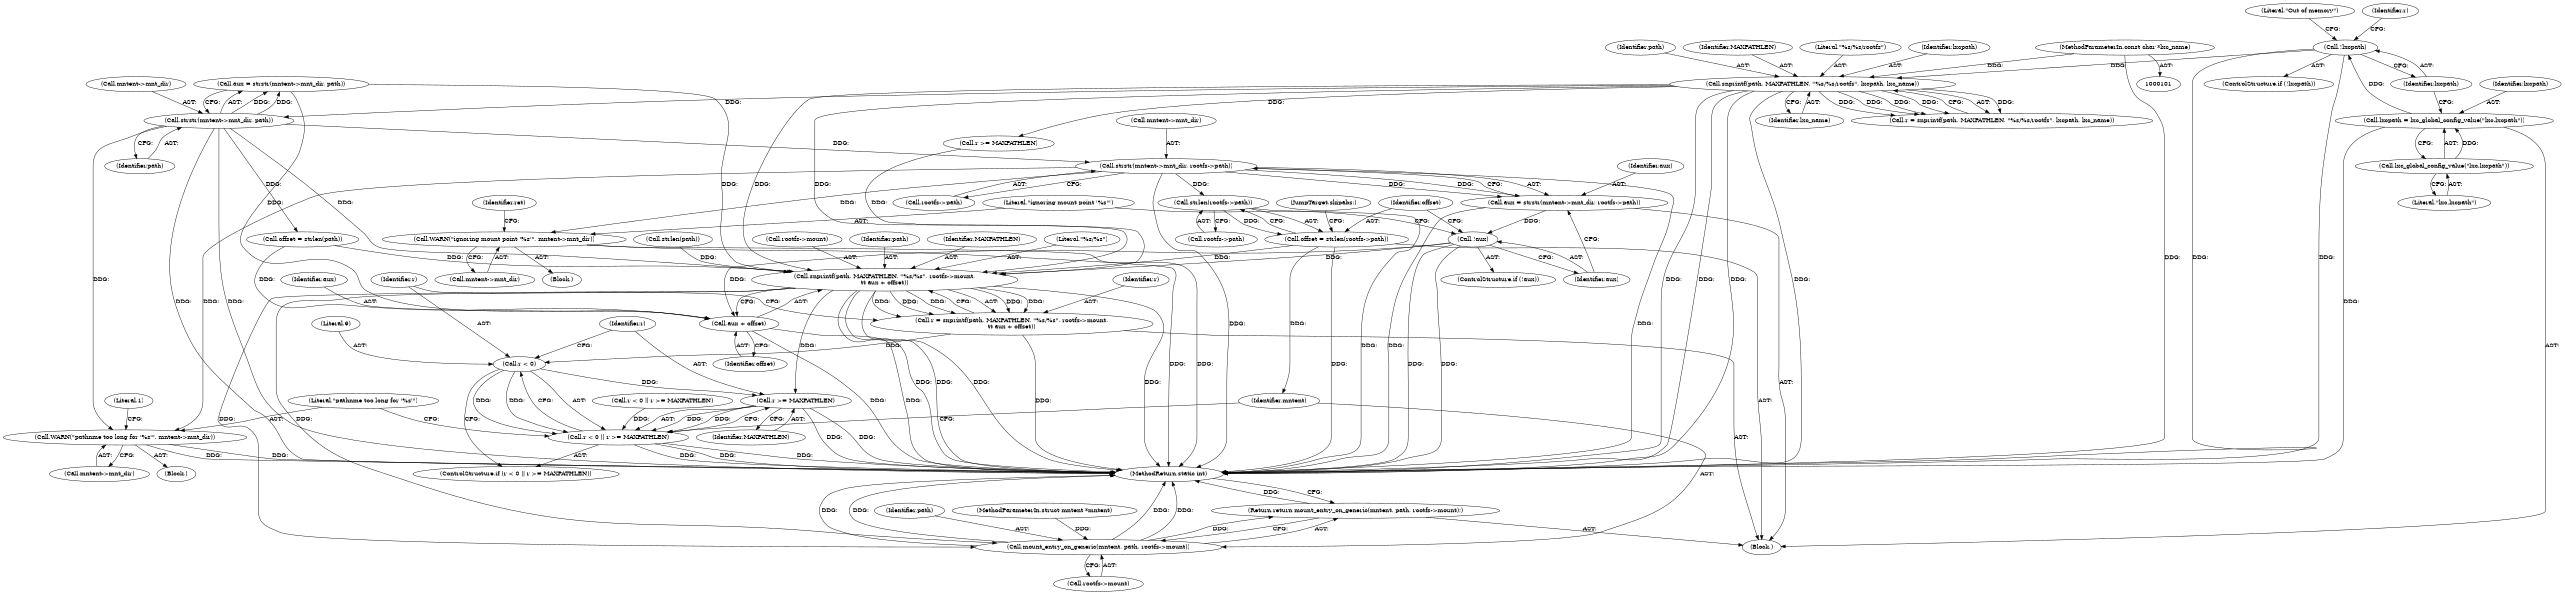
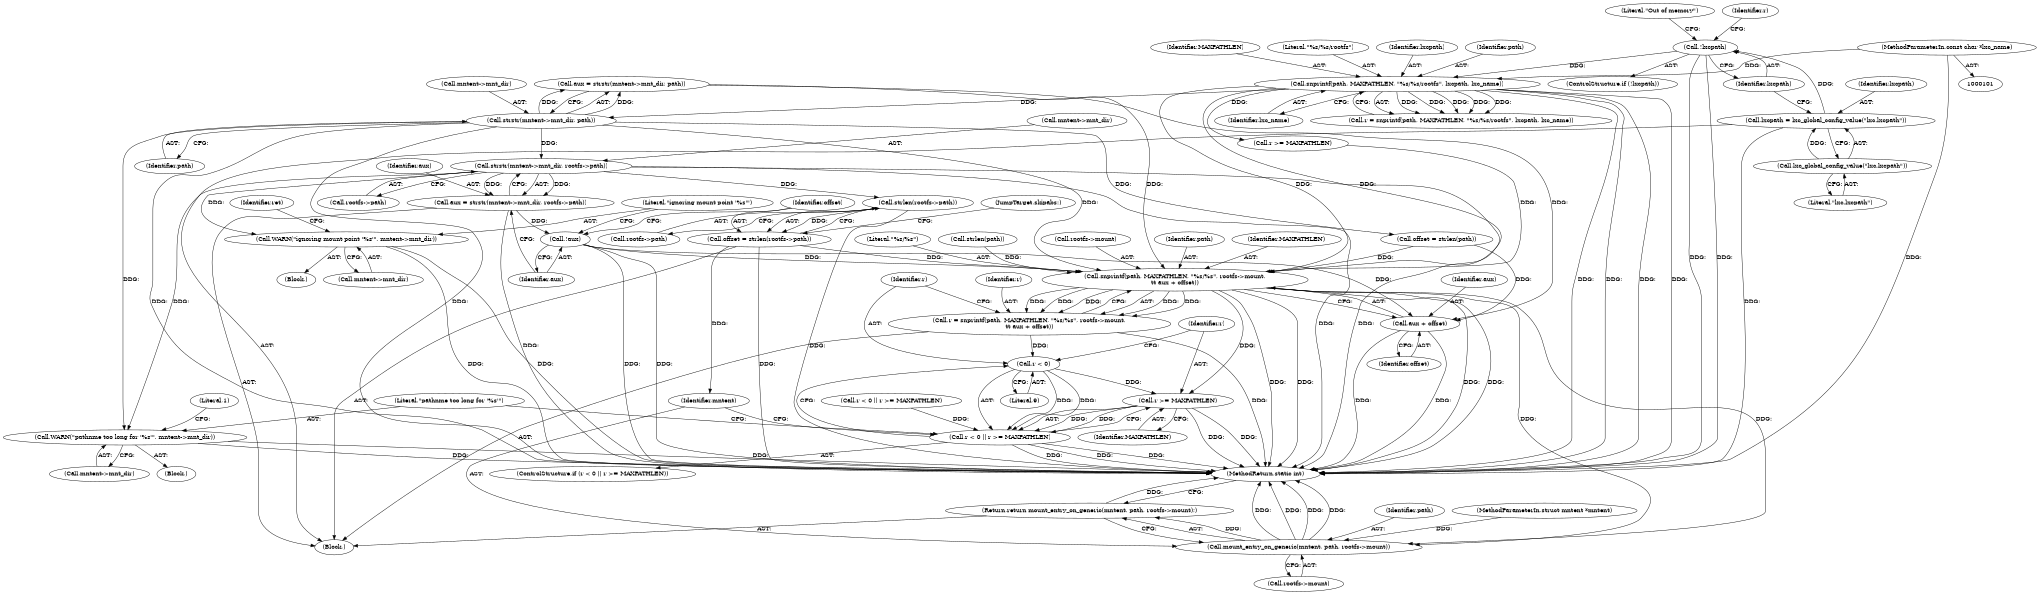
  digraph {
    n1 [label="(Call,strstr(mntent->mnt_dir, rootfs->path))"]
    n2 [label="(Call,aux = strstr(mntent->mnt_dir, rootfs->path))"]
    n3 [label="(Call,WARN(\"ignoring mount point '%s'\", mntent->mnt_dir))"]
    n4 [label="(Call,strlen(rootfs->path))"]
    n5 [label="(Call,WARN(\"pathnme too long for '%s'\", mntent->mnt_dir))"]
    n6 [label="(Call,rootfs->path)"]
    n7 [label="(MethodReturn,static int)"]
    n8 [label="(Block,)"]
    n9 [label="(Call,!aux)"]
    n10 [label="(Call,mntent->mnt_dir)"]
    n11 [label="(Block,)"]
    n12 [label="(Call,offset = strlen(rootfs->path))"]
    n13 [label="(Call,rootfs->path)"]
    n14 [label="(Block,)"]
    n15 [label="(Call,mntent->mnt_dir)"]
    n16 [label="(Return,return mount_entry_on_generic(mntent, path, rootfs->mount);)"]
    n17 [label="(Call,strstr(mntent->mnt_dir, path))"]
    n18 [label="(Call,snprintf(path, MAXPATHLEN, \"%s/%s\", rootfs->mount,\n\t\t aux + offset))"]
    n19 [label="(Call,aux = strstr(mntent->mnt_dir, path))"]
    n20 [label="(Identifier,path)"]
    n21 [label="(Call,offset = strlen(path))"]
    n22 [label="(Call,aux + offset)"]
    n23 [label="(Call,r = snprintf(path, MAXPATHLEN, \"%s/%s\", rootfs->mount,\n\t\t aux + offset))"]
    n24 [label="(Call,r >= MAXPATHLEN)"]
    n25 [label="(Call,mount_entry_on_generic(mntent, path, rootfs->mount))"]
    n26 [label="(Call,strlen(path))"]
    n27 [label="(Call,snprintf(path, MAXPATHLEN, \"%s/%s/rootfs\", lxcpath, lxc_name))"]
    n28 [label="(Identifier,lxc_name)"]
    n29 [label="(Call,r = snprintf(path, MAXPATHLEN, \"%s/%s/rootfs\", lxcpath, lxc_name))"]
    n30 [label="(Call,r >= MAXPATHLEN)"]
    n31 [label="(Call,!lxcpath)"]
    n32 [label="(ControlStructure,if (!lxcpath))"]
    n33 [label="(Identifier,lxcpath)"]
    n34 [label="(Call,lxcpath = lxc_global_config_value(\"lxc.lxcpath\"))"]
    n35 [label="(Call,lxc_global_config_value(\"lxc.lxcpath\"))"]
    n36 [label="(Literal,\"lxc.lxcpath\")"]
    n37 [label="(MethodParameterIn,const char *lxc_name)"]
    1000101
-   n39 [label="(ControlStructure,if (!aux))"]
    n40 [label="(Identifier,aux)"]
    n41 [label="(Identifier,offset)"]
    n42 [label="(Call,r < 0)"]
    n43 [label="(Call,r < 0 || r >= MAXPATHLEN)"]
    n44 [label="(Identifier,MAXPATHLEN)"]
    n45 [label="(Call,rootfs->mount)"]
    n46 [label="(Literal,9)"]
    n47 [label="(ControlStructure,if (r < 0 || r >= MAXPATHLEN))"]
    n48 [label="(Identifier,mntent)"]
    n49 [label="(Identifier,aux)"]
    n50 [label="(Call,rootfs->mount)"]
    n51 [label="(Identifier,lxcpath)"]
    n52 [label="(Identifier,ret)"]
    n53 [label="(Literal,\"Out of memory\")"]
    n54 [label="(Identifier,aux)"]
    n55 [label="(Literal,\"%s/%s/rootfs\")"]
    n56 [label="(Call,mntent->mnt_dir)"]
    n57 [label="(Identifier,lxcpath)"]
    n58 [label="(Identifier,path)"]
    n59 [label="(Identifier,r)"]
    n60 [label="(Identifier,r)"]
    n61 [label="(JumpTarget,skipabs:)"]
    n62 [label="(Call,mntent->mnt_dir)"]
    n63 [label="(Identifier,MAXPATHLEN)"]
    n64 [label="(Identifier,path)"]
    n65 [label="(Literal,\"ignoring mount point '%s'\")"]
    n66 [label="(Identifier,path)"]
    n67 [label="(Literal,\"%s/%s\")"]
    n68 [label="(Literal,\"pathnme too long for '%s'\")"]
    n69 [label="(Call,r < 0 || r >= MAXPATHLEN)"]
    n70 [label="(Identifier,offset)"]
    n71 [label="(MethodParameterIn,struct mntent *mntent)"]
    n72 [label="(Identifier,r)"]
    n73 [label="(Literal,1)"]
    n74 [label="(Identifier,r)"]
    n75 [label="(Identifier,MAXPATHLEN)"]
    n1 -> n2 [label="AST: "]
    n1 -> n2 [label="DDG: "]
    n1 -> n2 [label="DDG: "]
    n1 -> n3 [label="DDG: "]
    n1 -> n4 [label="DDG: "]
    n1 -> n5 [label="DDG: "]
    n1 -> n6 [label="CFG: "]
    n1 -> n7 [label="DDG: "]
    n1 -> n7 [label="DDG: "]
    n2 -> n1 [label="CFG: "]
    n2 -> n7 [label="DDG: "]
    n2 -> n8 [label="AST: "]
    n2 -> n9 [label="DDG: "]
    n3 -> n7 [label="DDG: "]
    n3 -> n7 [label="DDG: "]
    n3 -> n10 [label="CFG: "]
    n3 -> n11 [label="AST: "]
    n4 -> n7 [label="DDG: "]
    n4 -> n12 [label="AST: "]
    n4 -> n12 [label="DDG: "]
    n4 -> n13 [label="CFG: "]
    n5 -> n7 [label="DDG: "]
    n5 -> n7 [label="DDG: "]
    n5 -> n14 [label="AST: "]
    n5 -> n15 [label="CFG: "]
    n6 -> n1 [label="AST: "]
    n7 -> n16 [label="CFG: "]
    n9 -> n7 [label="DDG: "]
    n9 -> n7 [label="DDG: "]
    n9 -> n18 [label="DDG: "]
    n9 -> n22 [label="DDG: "]
-   n9 -> n39 [label="AST: "]
    n9 -> n40 [label="CFG: "]
    n10 -> n3 [label="AST: "]
    n12 -> n4 [label="CFG: "]
    n12 -> n7 [label="DDG: "]
    n12 -> n8 [label="AST: "]
    n12 -> n18 [label="DDG: "]
    n12 -> n48 [label="DDG: "]
    n13 -> n4 [label="AST: "]
    n15 -> n5 [label="AST: "]
    n16 -> n7 [label="DDG: "]
    n16 -> n8 [label="AST: "]
    n16 -> n25 [label="CFG: "]
    n17 -> n1 [label="DDG: "]
    n17 -> n5 [label="DDG: "]
    n17 -> n7 [label="DDG: "]
    n17 -> n7 [label="DDG: "]
    n17 -> n18 [label="DDG: "]
    n17 -> n19 [label="AST: "]
    n17 -> n19 [label="DDG: "]
    n17 -> n19 [label="DDG: "]
    n17 -> n20 [label="CFG: "]
    n17 -> n21 [label="DDG: "]
    n18 -> n7 [label="DDG: "]
    n18 -> n7 [label="DDG: "]
    n18 -> n7 [label="DDG: "]
    n18 -> n7 [label="DDG: "]
    n18 -> n22 [label="CFG: "]
    n18 -> n23 [label="AST: "]
    n18 -> n23 [label="DDG: "]
    n18 -> n23 [label="DDG: "]
    n18 -> n23 [label="DDG: "]
    n18 -> n23 [label="DDG: "]
    n18 -> n23 [label="DDG: "]
    n18 -> n24 [label="DDG: "]
    n18 -> n25 [label="DDG: "]
    n18 -> n25 [label="DDG: "]
    n19 -> n17 [label="CFG: "]
    n19 -> n18 [label="DDG: "]
    n19 -> n22 [label="DDG: "]
    n20 -> n17 [label="AST: "]
    n21 -> n18 [label="DDG: "]
    n21 -> n22 [label="DDG: "]
    n22 -> n7 [label="DDG: "]
    n22 -> n7 [label="DDG: "]
    n22 -> n18 [label="AST: "]
    n22 -> n41 [label="CFG: "]
    n23 -> n7 [label="DDG: "]
    n23 -> n8 [label="AST: "]
    n23 -> n18 [label="CFG: "]
    n23 -> n42 [label="DDG: "]
    n24 -> n7 [label="DDG: "]
    n24 -> n7 [label="DDG: "]
    n24 -> n43 [label="AST: "]
    n24 -> n43 [label="DDG: "]
    n24 -> n43 [label="DDG: "]
    n24 -> n44 [label="CFG: "]
    n25 -> n7 [label="DDG: "]
    n25 -> n7 [label="DDG: "]
    n25 -> n7 [label="DDG: "]
    n25 -> n7 [label="DDG: "]
    n25 -> n16 [label="AST: "]
    n25 -> n16 [label="DDG: "]
    n25 -> n45 [label="CFG: "]
    n26 -> n18 [label="DDG: "]
    n27 -> n7 [label="DDG: "]
    n27 -> n7 [label="DDG: "]
    n27 -> n7 [label="DDG: "]
    n27 -> n7 [label="DDG: "]
    n27 -> n17 [label="DDG: "]
    n27 -> n18 [label="DDG: "]
    n27 -> n18 [label="DDG: "]
    n27 -> n28 [label="CFG: "]
    n27 -> n29 [label="AST: "]
    n27 -> n29 [label="DDG: "]
    n27 -> n29 [label="DDG: "]
    n27 -> n29 [label="DDG: "]
    n27 -> n29 [label="DDG: "]
    n27 -> n29 [label="DDG: "]
    n27 -> n30 [label="DDG: "]
    n28 -> n27 [label="AST: "]
    n29 -> n27 [label="CFG: "]
    n30 -> n18 [label="DDG: "]
    n31 -> n7 [label="DDG: "]
    n31 -> n7 [label="DDG: "]
    n31 -> n27 [label="DDG: "]
    n31 -> n32 [label="AST: "]
    n31 -> n33 [label="CFG: "]
    n33 -> n31 [label="AST: "]
    n33 -> n34 [label="CFG: "]
    n34 -> n7 [label="DDG: "]
    n34 -> n8 [label="AST: "]
    n34 -> n31 [label="DDG: "]
    n34 -> n35 [label="CFG: "]
    n35 -> n34 [label="AST: "]
    n35 -> n34 [label="DDG: "]
    n35 -> n36 [label="CFG: "]
    n36 -> n35 [label="AST: "]
    n37 -> n7 [label="DDG: "]
    n37 -> n27 [label="DDG: "]
    n37 -> 1000101 [label="AST: "]
    n40 -> n2 [label="CFG: "]
    n40 -> n9 [label="AST: "]
    n41 -> n22 [label="AST: "]
    n42 -> n24 [label="DDG: "]
    n42 -> n43 [label="AST: "]
    n42 -> n43 [label="DDG: "]
    n42 -> n43 [label="DDG: "]
-   n42 -> n47 [label="CFG: "]
+   n42 -> n46 [label="CFG: "]
    n43 -> n7 [label="DDG: "]
    n43 -> n7 [label="DDG: "]
    n43 -> n7 [label="DDG: "]
    n43 -> n24 [label="CFG: "]
    n43 -> n42 [label="CFG: "]
    n43 -> n47 [label="AST: "]
    n44 -> n24 [label="AST: "]
    n45 -> n25 [label="AST: "]
    n46 -> n42 [label="AST: "]
    n48 -> n25 [label="AST: "]
    n48 -> n43 [label="CFG: "]
    n49 -> n2 [label="AST: "]
    n50 -> n18 [label="AST: "]
    n51 -> n34 [label="AST: "]
    n52 -> n3 [label="CFG: "]
    n53 -> n31 [label="CFG: "]
    n54 -> n22 [label="AST: "]
    n55 -> n27 [label="AST: "]
    n56 -> n1 [label="AST: "]
    n57 -> n27 [label="AST: "]
    n58 -> n18 [label="AST: "]
    n59 -> n23 [label="AST: "]
    n60 -> n31 [label="CFG: "]
    n61 -> n12 [label="CFG: "]
    n62 -> n17 [label="AST: "]
    n63 -> n18 [label="AST: "]
    n64 -> n27 [label="AST: "]
    n65 -> n3 [label="AST: "]
    n65 -> n9 [label="CFG: "]
    n66 -> n25 [label="AST: "]
    n67 -> n18 [label="AST: "]
    n68 -> n5 [label="AST: "]
    n68 -> n43 [label="CFG: "]
    n69 -> n43 [label="DDG: "]
    n70 -> n9 [label="CFG: "]
    n70 -> n12 [label="AST: "]
    n71 -> n25 [label="DDG: "]
    n72 -> n23 [label="CFG: "]
    n72 -> n42 [label="AST: "]
    n73 -> n5 [label="CFG: "]
    n74 -> n24 [label="AST: "]
    n74 -> n42 [label="CFG: "]
    n75 -> n27 [label="AST: "]
  }
